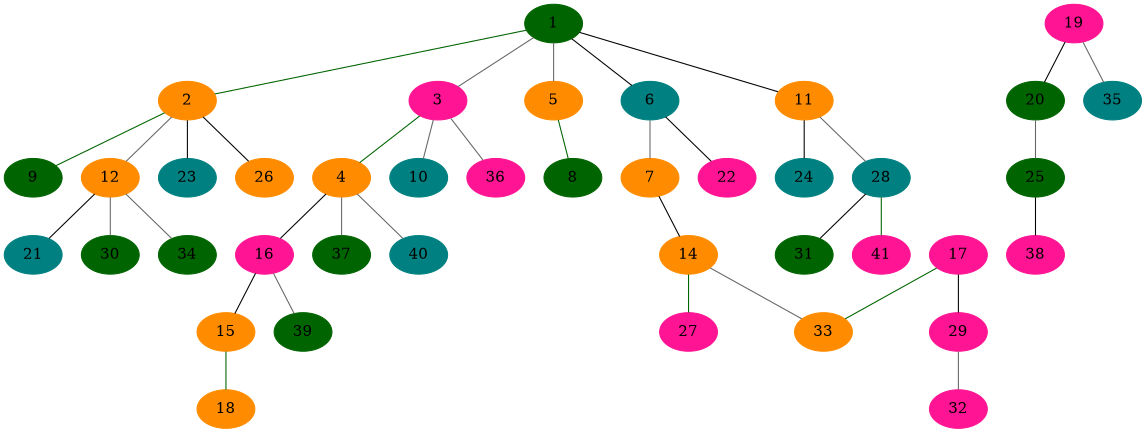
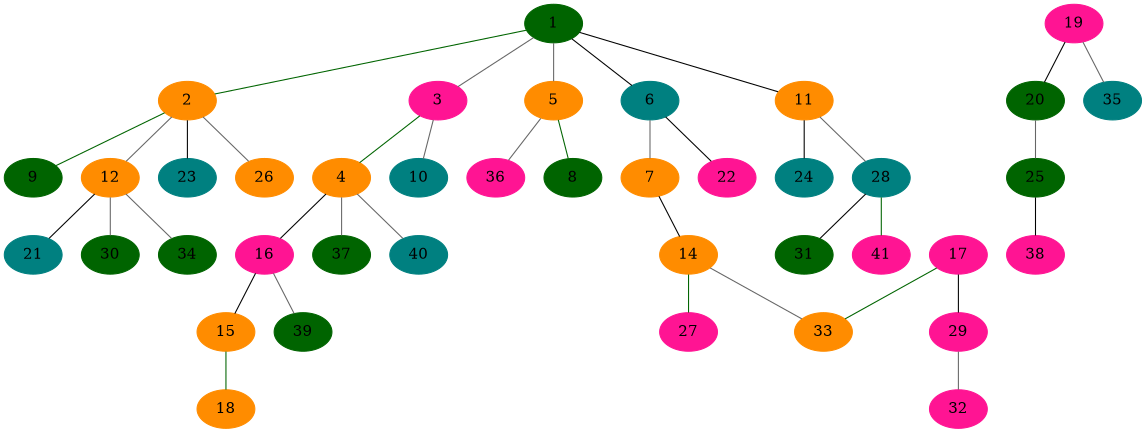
  graph {
    node [color=darkorange style=filled]
    edge [color=gray40 weight=1.0]
    1 [color=darkgreen]
    2
    3 [color=deeppink]
    5
    6 [color=teal]
    11
    9 [color=darkgreen]
    12
    23 [color=teal]
    26
    4
    10 [color=teal]
    36 [color=deeppink]
    8 [color=darkgreen]
    7
    22 [color=deeppink]
    24 [color=teal]
    28 [color=teal]
    21 [color=teal]
    30 [color=darkgreen]
    34 [color=darkgreen]
    15
    18
    16 [color=deeppink]
    37 [color=darkgreen]
    40 [color=teal]
    39 [color=darkgreen]
    14
    27 [color=deeppink]
    33
    31 [color=darkgreen]
    41 [color=deeppink]
    19 [color=deeppink]
    20 [color=darkgreen]
    35 [color=teal]
    17 [color=deeppink]
    29 [color=deeppink]
    32 [color=deeppink]
    25 [color=darkgreen]
    38 [color=deeppink]
    1 -- 2 [color=darkgreen]
    1 -- 3
    1 -- 5
    1 -- 6 [color=black]
    1 -- 11 [color=black]
    2 -- 9 [color=darkgreen]
    2 -- 12
    2 -- 23 [color=black]
-   2 -- 26 [color=black]
+   2 -- 26
    3 -- 4 [color=darkgreen]
    3 -- 10
-   3 -- 36
+   5 -- 36
    5 -- 8 [color=darkgreen]
    6 -- 7
    6 -- 22 [color=black]
    11 -- 24 [color=black]
    11 -- 28
    12 -- 21 [color=black]
    12 -- 30
    12 -- 34
    4 -- 16 [color=black]
    4 -- 37
    4 -- 40 [weight=2.0]
    7 -- 14 [color=black]
    28 -- 31 [color=black]
    28 -- 41 [color=darkgreen]
    15 -- 18 [color=darkgreen]
    16 -- 15 [color=black]
    16 -- 39
    14 -- 27 [color=darkgreen]
    14 -- 33
    19 -- 20 [color=black]
    19 -- 35
    20 -- 25
    17 -- 33 [color=darkgreen]
    17 -- 29 [color=black]
    29 -- 32
    25 -- 38 [color=black]
  }
